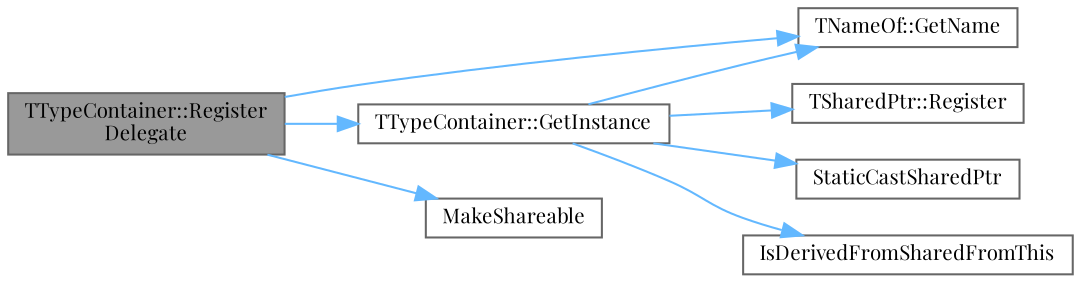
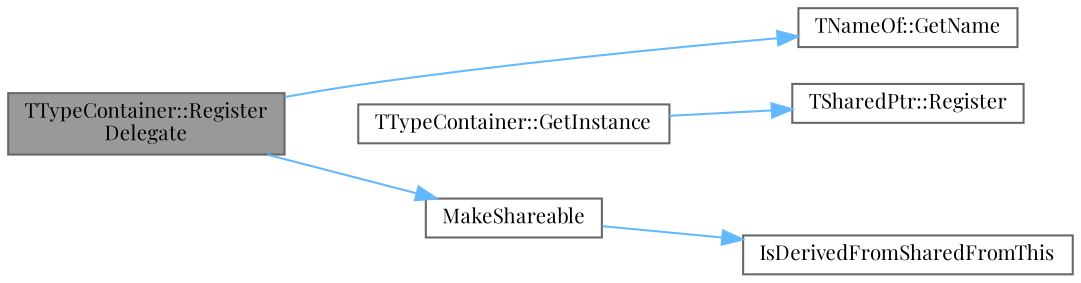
  digraph {
    fontname="Playfair Display"
    rankdir=LR
    node [color=grey40 fillcolor=white fontname="Playfair Display" fontsize=10 shape=box style=filled]
    edge [color=steelblue1 fontname="Playfair Display" fontsize=10 labelfontname=Helvetica labelfontsize=10 style=solid]
    n1 [color=gray40 fillcolor=grey60 fontcolor=black height=0.2 label="TTypeContainer::Register\lDelegate" width=0.4]
    n2 [height=0.2 label="TTypeContainer::GetInstance" width=0.4]
    n3 [height=0.2 label="TNameOf::GetName" width=0.4]
    n4 [height=0.2 label=MakeShareable width=0.4]
    n5 [height=0.2 label="TSharedPtr::Register" width=0.4]
-   n6 [height=0.2 label=StaticCastSharedPtr width=0.4]
    n7 [height=0.2 label=IsDerivedFromSharedFromThis width=0.4]
-   n1 -> n2
    n1 -> n3
    n1 -> n4
-   n2 -> n3
    n2 -> n5
-   n2 -> n6
-   n2 -> n7
+   n4 -> n7
  }
